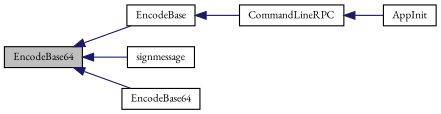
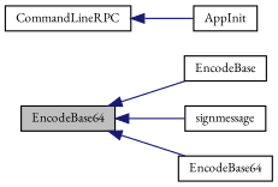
  digraph {
    fontname="EB Garamond"
    rankdir=LR
    node [color=black fillcolor=white fontname="EB Garamond" fontsize=10 shape=record style=filled]
    edge [color=midnightblue dir=back fontname="EB Garamond" fontsize=10 labelfontname=Helvetica labelfontsize=10 style=solid]
    n1 [fillcolor=grey75 fontcolor=black height=0.2 label=EncodeBase64 width=0.4]
    n2 [height=0.2 label=EncodeBase width=0.4]
    n3 [height=0.2 label=signmessage width=0.4]
    n4 [height=0.2 label=EncodeBase64 width=0.4]
    n5 [height=0.2 label=CommandLineRPC width=0.4]
    n6 [height=0.2 label=AppInit width=0.4]
    n1 -> n2
    n1 -> n3
    n1 -> n4
-   n2 -> n5
    n5 -> n6
  }
